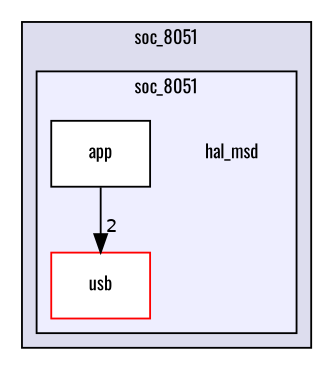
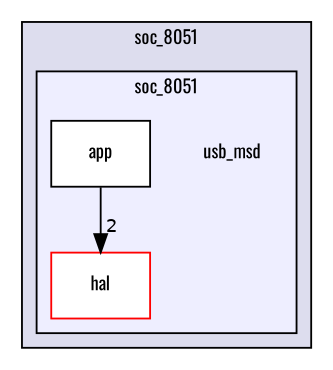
  digraph {
    compound=true
    fontname=Oswald
    node [fontname=Oswald fontsize=10 shape=box fillcolor=white style=filled]
-   n1 [label=hal_msd shape=plaintext fillcolor="" style=""]
+   n1 [label=usb_msd shape=plaintext fillcolor="" style=""]
    n2 [color=black label=app]
-   n3 [color=red label=usb]
+   n3 [color=red label=hal]
    subgraph cluster_1 {
      bgcolor="#ddddee"
      fontsize=10
      label=soc_8051
      pencolor=black
      subgraph cluster_2 {
        bgcolor="#eeeeff"
        fontsize=10
        pencolor=black
        n1
        n2
        n3
      }
    }
    n2 -> n3 [headlabel=2 labeldistance=1.5 labelfontname=Helvetica labelfontsize=10 fontname=Oswald]
  }
